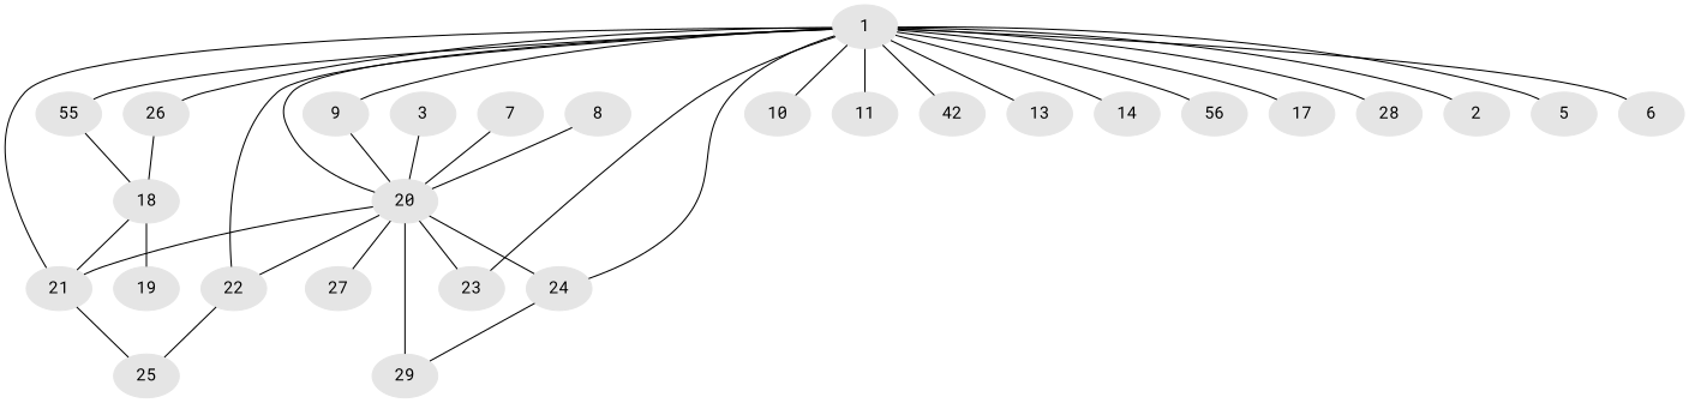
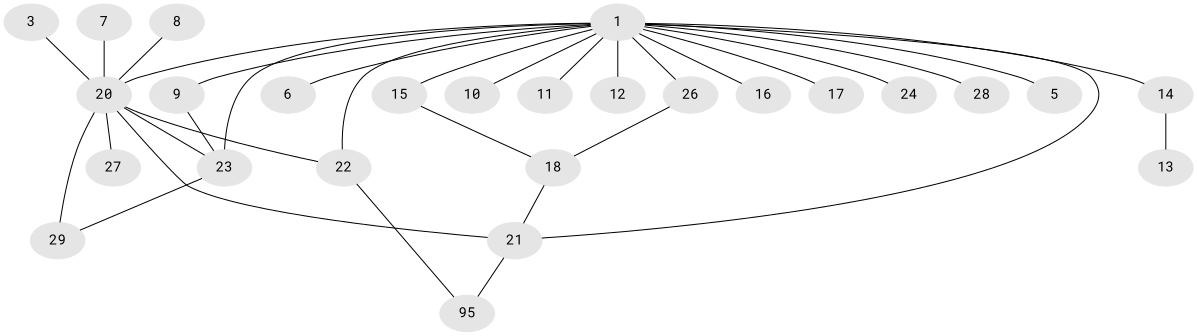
  graph {
    fontname="Roboto Mono"
    node [color=gray90 fontname="Roboto Mono" style=filled]
    edge [fontname="Roboto Mono" weight=1.0]
    1
-   2
    5
    6
    9
    10
    11
-   12 [label=42]
+   12
    13
    14
-   15 [label=55]
-   16 [label=56]
+   15
+   16
    17
    20
    21
    22
    23
    24
    26
    28
    18
-   19
    27
    29
-   25
+   25 [label=95]
    3
    7
    8
-   1 -- 2
    1 -- 5
    1 -- 6
    1 -- 9
    1 -- 10
    1 -- 11
    1 -- 12 [weight=2.0]
-   1 -- 13
+   14 -- 13
    1 -- 14
    1 -- 15
    1 -- 16 [weight=2.0]
    1 -- 17
    1 -- 20 [weight=2.0]
    1 -- 21
    1 -- 22 [weight=2.0]
    1 -- 23
    1 -- 24
    1 -- 26
    1 -- 28
-   9 -- 20
+   9 -- 23
    15 -- 18
    20 -- 21
    20 -- 22
    20 -- 23
-   20 -- 24
    20 -- 27
    20 -- 29 [weight=2.0]
    21 -- 25
    22 -- 25
-   24 -- 29
+   23 -- 29
    26 -- 18 [weight=2.0]
    18 -- 21
-   18 -- 19
    3 -- 20
    7 -- 20
    8 -- 20
  }
